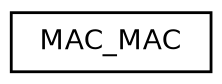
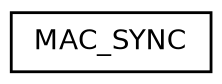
  digraph {
    rankdir=LR
-   n1 [color=black fillcolor=white fontname=Helvetica fontsize=10 height=0.2 label=MAC_MAC shape=record style=filled width=0.4]
+   n1 [color=black fillcolor=white fontname=Helvetica fontsize=10 height=0.2 label=MAC_SYNC shape=record style=filled width=0.4]
  }
